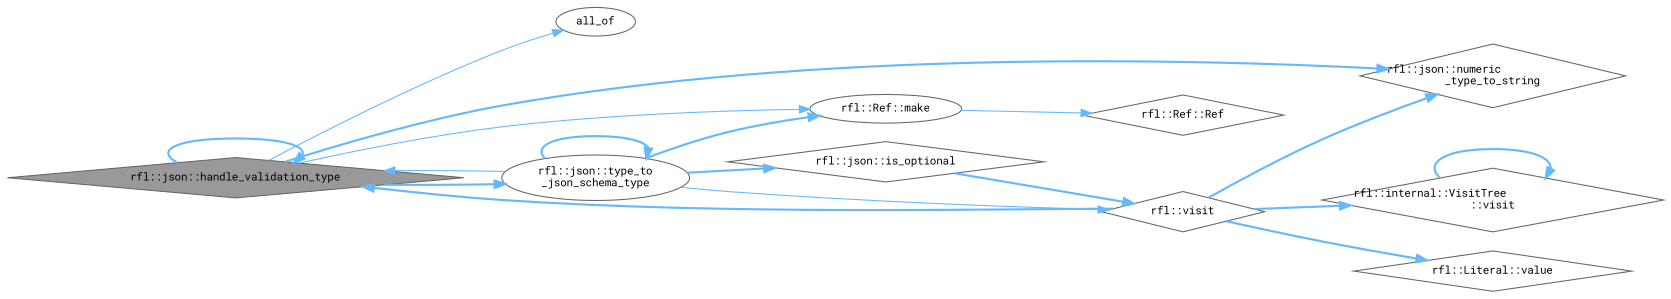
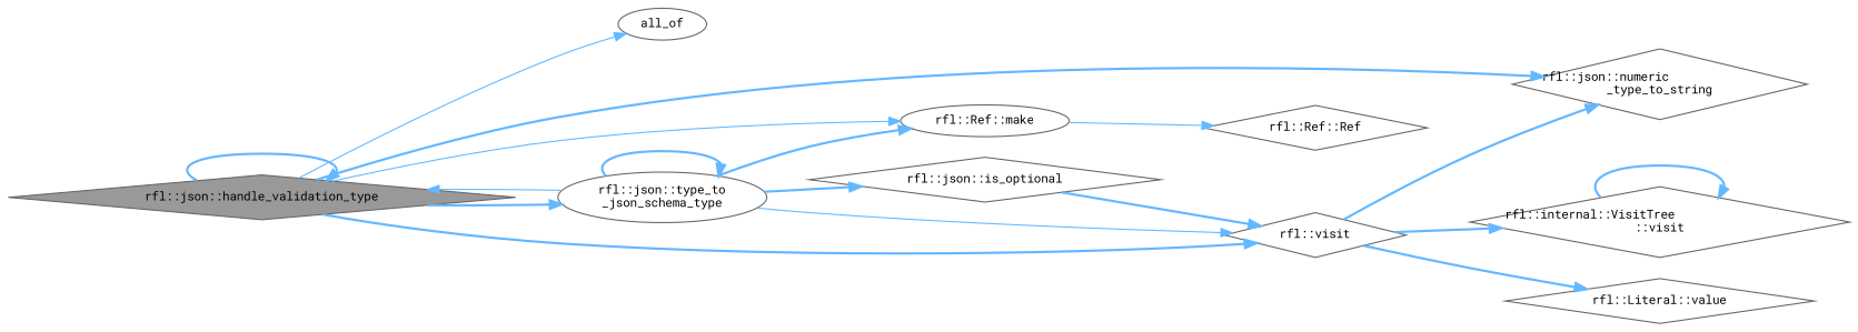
  digraph {
    fontname="Roboto Mono"
    rankdir=LR
    node [color=grey40 fillcolor=white fontname="Roboto Mono" fontsize=10 shape=diamond style=filled]
    edge [color=steelblue1 fontname="Roboto Mono" fontsize=10 labelfontname=Helvetica labelfontsize=10 style=bold]
    n1 [color=gray40 fillcolor=grey60 fontcolor=black height=0.2 label="rfl::json::handle_validation_type" width=0.4]
    n2 [height=0.2 label=all_of shape=ellipse width=0.4]
    n3 [height=0.2 label="rfl::Ref::make" shape=ellipse width=0.4]
    n4 [height=0.2 label="rfl::json::numeric\l_type_to_string" width=0.4]
    n5 [height=0.2 label="rfl::visit" width=0.4]
    n6 [height=0.2 label="rfl::json::type_to\l_json_schema_type" shape=ellipse width=0.4]
    n7 [height=0.2 label="rfl::Ref::Ref" width=0.4]
    n8 [height=0.2 label="rfl::Literal::value" width=0.4]
    n9 [height=0.2 label="rfl::internal::VisitTree\l::visit" width=0.4]
    n10 [height=0.2 label="rfl::json::is_optional" width=0.4]
    n1 -> n1
    n1 -> n2 [style=solid]
    n1 -> n3 [style=solid]
    n1 -> n4
-   n5 -> n1
+   n1 -> n5
    n1 -> n6
    n3 -> n7 [style=solid]
    n5 -> n4
    n5 -> n8
    n5 -> n9
    n6 -> n1 [style=solid]
    n6 -> n3
    n6 -> n5 [style=solid]
    n6 -> n6
    n6 -> n10
    n9 -> n9
    n10 -> n5
  }
